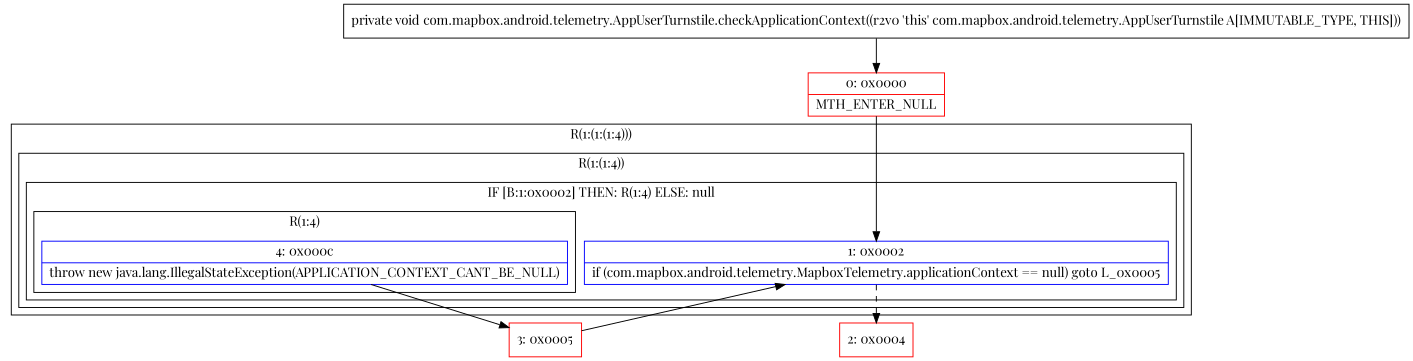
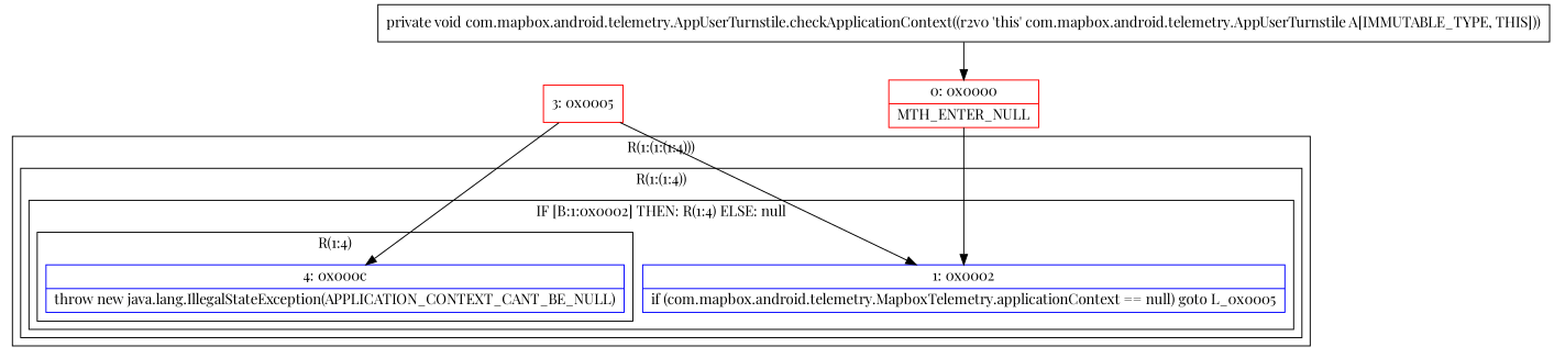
  digraph {
    fontname="Playfair Display"
    node [color=red fontname="Playfair Display" shape=record]
    edge [fontname="Playfair Display"]
    n1 [color=blue label="{4\:\ 0x000c|throw new java.lang.IllegalStateException(APPLICATION_CONTEXT_CANT_BE_NULL)\l}"]
    n2 [color=blue label="{1\:\ 0x0002|if (com.mapbox.android.telemetry.MapboxTelemetry.applicationContext == null) goto L_0x0005\l}"]
-   n3 [label="{2\:\ 0x0004}"]
    n4 [label="{3\:\ 0x0005}"]
    n5 [label="{0\:\ 0x0000|MTH_ENTER_NULL\l}"]
    n6 [label="{private void com.mapbox.android.telemetry.AppUserTurnstile.checkApplicationContext((r2v0 'this' com.mapbox.android.telemetry.AppUserTurnstile A[IMMUTABLE_TYPE, THIS])) }" color=""]
    subgraph cluster_1 {
      label="R(1:(1:(1:4)))"
      subgraph cluster_2 {
        label="R(1:(1:4))"
        subgraph cluster_3 {
          label="IF [B:1:0x0002] THEN: R(1:4) ELSE: null"
          n2
          subgraph cluster_4 {
            label="R(1:4)"
            n1
          }
        }
      }
    }
-   n2 -> n3 [style=dashed]
-   n1 -> n4
+   n4 -> n1
    n4 -> n2
    n5 -> n2
    n6 -> n5
  }
